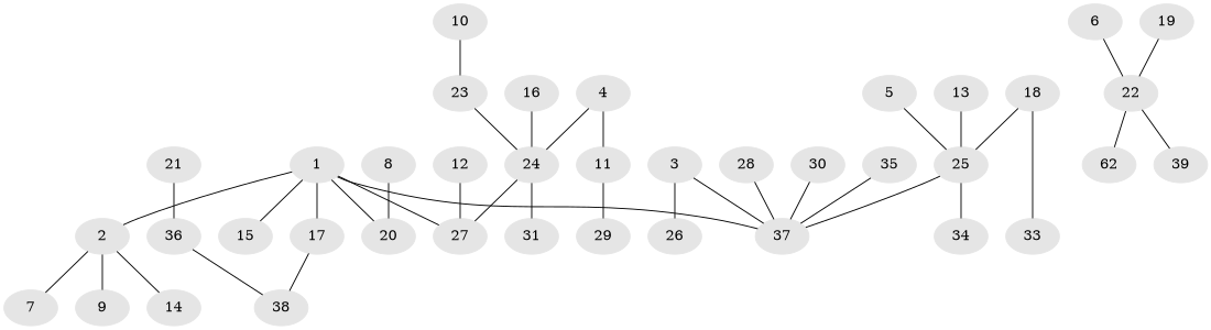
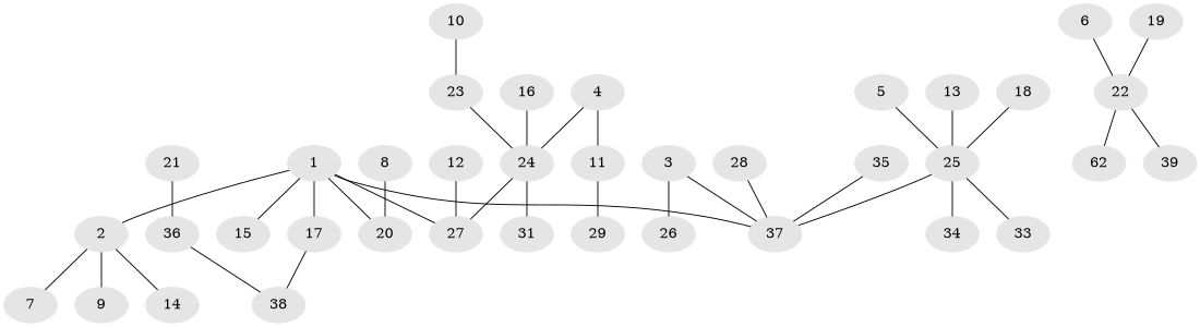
  graph {
    node [color=gray90 style=filled]
    edge [weight=1.0]
    1
    2
    15
    17
    20
    27
    37
    7
    9
    14
    38
    3
    26
    4
    11
    24
    29
    31
    5
    25
    33
    34
    6
    22
    18
    n26 [label=62]
    39
    8
    10
    23
    12
    13
    16
    19
    21
    36
    28
-   30
    35
    1 -- 2
    1 -- 15
    1 -- 17
    1 -- 20
    1 -- 27
    1 -- 37
    2 -- 7
    2 -- 9
    2 -- 14
    17 -- 38
    3 -- 37
    3 -- 26
    4 -- 11
    4 -- 24
    11 -- 29
    24 -- 27
    24 -- 31
    5 -- 25
    25 -- 37
-   18 -- 33
+   25 -- 33
    25 -- 34
    6 -- 22
    22 -- n26
    22 -- 39
    18 -- 25
    8 -- 20
    10 -- 23
    23 -- 24
    12 -- 27
    13 -- 25
    16 -- 24
    19 -- 22
    21 -- 36
    36 -- 38
    28 -- 37
-   30 -- 37
    35 -- 37
  }
